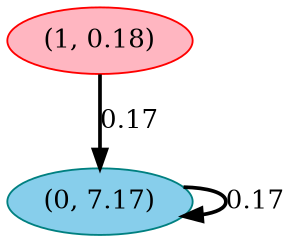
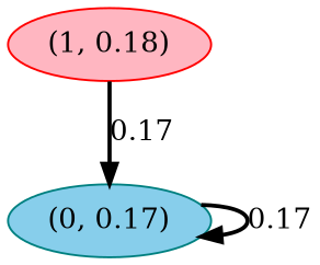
  digraph {
    node [style=filled]
    edge [style=bold]
-   n1 [label="(0, 7.17)" fillcolor=skyblue color=teal]
+   n1 [label="(0, 0.17)" fillcolor=skyblue color=teal]
    n2 [label="(1, 0.18)" fillcolor=lightpink color=red]
    n1 -> n1 [label=0.17]
    n2 -> n1 [label=0.17]
  }
